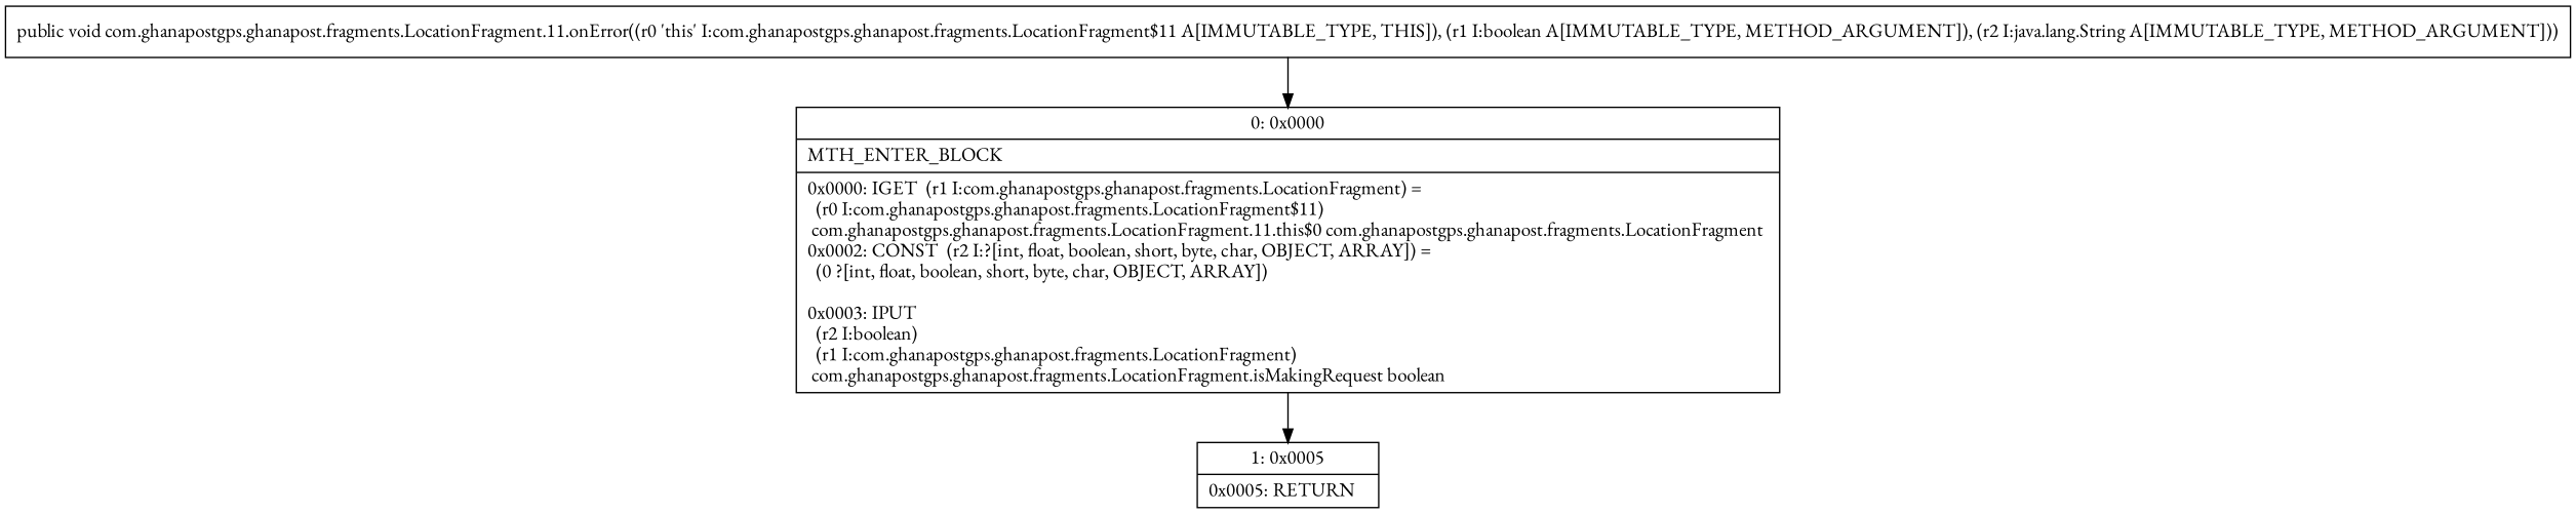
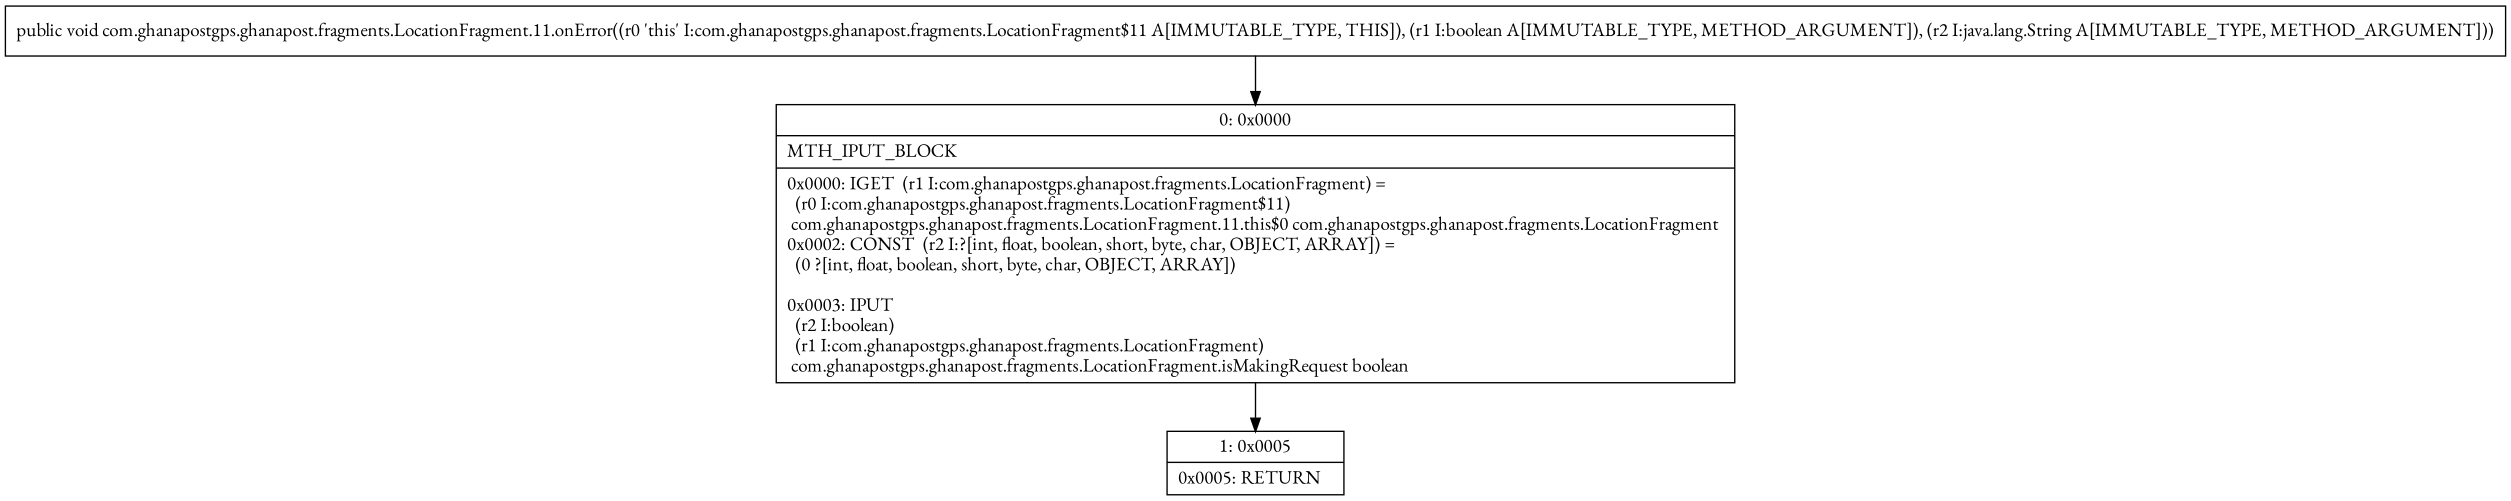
  digraph {
    fontname="EB Garamond"
    node [shape=record fontname="EB Garamond"]
    edge [fontname="EB Garamond"]
-   n1 [label="{0\:\ 0x0000|MTH_ENTER_BLOCK\l|0x0000: IGET  (r1 I:com.ghanapostgps.ghanapost.fragments.LocationFragment) = \l  (r0 I:com.ghanapostgps.ghanapost.fragments.LocationFragment$11)\l com.ghanapostgps.ghanapost.fragments.LocationFragment.11.this$0 com.ghanapostgps.ghanapost.fragments.LocationFragment \l0x0002: CONST  (r2 I:?[int, float, boolean, short, byte, char, OBJECT, ARRAY]) = \l  (0 ?[int, float, boolean, short, byte, char, OBJECT, ARRAY])\l \l0x0003: IPUT  \l  (r2 I:boolean)\l  (r1 I:com.ghanapostgps.ghanapost.fragments.LocationFragment)\l com.ghanapostgps.ghanapost.fragments.LocationFragment.isMakingRequest boolean \l}"]
+   n1 [label="{0\:\ 0x0000|MTH_IPUT_BLOCK\l|0x0000: IGET  (r1 I:com.ghanapostgps.ghanapost.fragments.LocationFragment) = \l  (r0 I:com.ghanapostgps.ghanapost.fragments.LocationFragment$11)\l com.ghanapostgps.ghanapost.fragments.LocationFragment.11.this$0 com.ghanapostgps.ghanapost.fragments.LocationFragment \l0x0002: CONST  (r2 I:?[int, float, boolean, short, byte, char, OBJECT, ARRAY]) = \l  (0 ?[int, float, boolean, short, byte, char, OBJECT, ARRAY])\l \l0x0003: IPUT  \l  (r2 I:boolean)\l  (r1 I:com.ghanapostgps.ghanapost.fragments.LocationFragment)\l com.ghanapostgps.ghanapost.fragments.LocationFragment.isMakingRequest boolean \l}"]
    n2 [label="{1\:\ 0x0005|0x0005: RETURN   \l}"]
    n3 [label="{public void com.ghanapostgps.ghanapost.fragments.LocationFragment.11.onError((r0 'this' I:com.ghanapostgps.ghanapost.fragments.LocationFragment$11 A[IMMUTABLE_TYPE, THIS]), (r1 I:boolean A[IMMUTABLE_TYPE, METHOD_ARGUMENT]), (r2 I:java.lang.String A[IMMUTABLE_TYPE, METHOD_ARGUMENT])) }"]
    n1 -> n2
    n3 -> n1
  }
